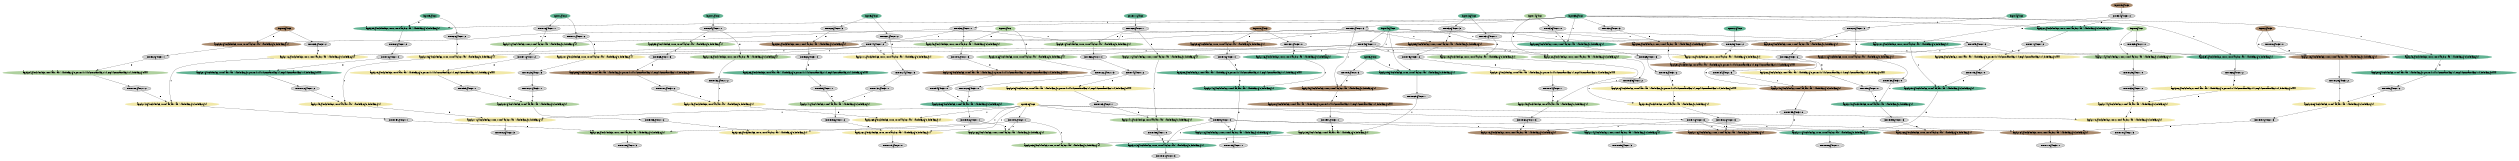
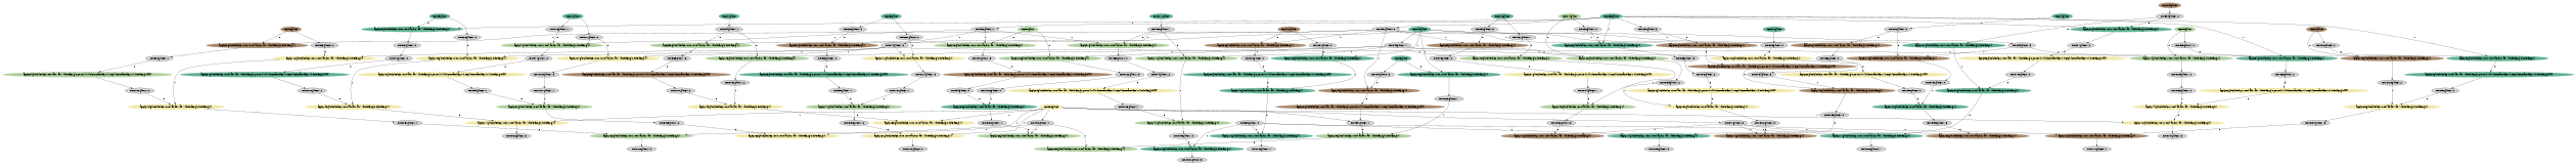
  digraph {
    node [style=filled]
    n1 [color="#AED09E" label="input0@loc1"]
    n2 [color="#AED09E" label="apply46@loc[1]es[63,1000,1000] ac,bc->ab | *[hole|f32@0,hole|f32@1]"]
    n3 [color="#AED09E" label="apply106@loc[1]es[63,1000,1000] ac,bc->ab | *[hole|f32@0,hole|f32@1]"]
    n4 [label="move70@loc1->3"]
    n5 [label="move122@loc1->3"]
    n6 [color="#61B292" label="input1@loc0"]
    n7 [label="move16@loc0->1"]
    n8 [label="move17@loc0->2"]
    n9 [color="#AED09E" label="apply47@loc[1]es[63,1000,1000] ac,bc->ab | *[hole|f32@0,hole|f32@1]"]
    n10 [color="#F1E8A7" label="apply107@loc[2]es[63,1000,1000] ac,bc->ab | *[hole|f32@0,hole|f32@1]"]
    n11 [color="#A8896C" label="input2@loc3"]
    n12 [label="move18@loc3->0"]
    n13 [color="#A8896C" label="apply108@loc[3]es[63,1000,1000] ac,bc->ab | *[hole|f32@0,hole|f32@1]"]
    n14 [color="#61B292" label="apply48@loc[0]es[63,1000,1000] ac,bc->ab | *[hole|f32@0,hole|f32@1]"]
    n15 [label="move128@loc3->2"]
    n16 [color="#61B292" label="input3@loc0"]
    n17 [label="move19@loc0->3"]
    n18 [color="#61B292" label="apply109@loc[0]es[63,1000,1000] ac,bc->ab | *[hole|f32@0,hole|f32@1]"]
    n19 [color="#A8896C" label="apply49@loc[3]es[63,1000,1000] ac,bc->ab | *[hole|f32@0,hole|f32@1]"]
    n20 [label="move129@loc0->1"]
    n21 [color="#61B292" label="input4@loc0"]
    n22 [label="move20@loc0->3"]
    n23 [color="#A8896C" label="apply50@loc[3]es[63,1000,1000] ac,bc->ab | *[hole|f32@0,hole|f32@1]"]
    n24 [color="#A8896C" label="apply110@loc[3]es[63,1000,1000] ac,bc->ab | *[hole|f32@0,hole|f32@1]"]
    n25 [color="#61B292" label="input5@loc0"]
    n26 [label="move21@loc0->2"]
    n27 [label="move22@loc0->3"]
    n28 [color="#F1E8A7" label="apply111@loc[2]es[63,1000,1000] ac,bc->ab | *[hole|f32@0,hole|f32@1]"]
    n29 [color="#A8896C" label="apply51@loc[3]es[63,1000,1000] ac,bc->ab | *[hole|f32@0,hole|f32@1]"]
    n30 [color="#A8896C" label="input6@loc3"]
    n31 [label="move23@loc3->2"]
    n32 [color="#A8896C" label="apply52@loc[3]es[63,1000,1000] ac,bc->ab | *[hole|f32@0,hole|f32@1]"]
    n33 [color="#F1E8A7" label="apply112@loc[2]es[63,1000,1000] ac,bc->ab | *[hole|f32@0,hole|f32@1]"]
    n34 [label="move64@loc3->1"]
    n35 [color="#61B292" label="input7@loc0"]
    n36 [label="move24@loc0->1"]
    n37 [color="#AED09E" label="apply53@loc[1]es[63,1000,1000] ac,bc->ab | *[hole|f32@0,hole|f32@1]"]
    n38 [color="#AED09E" label="apply113@loc[1]es[63,1000,1000] ac,bc->ab | *[hole|f32@0,hole|f32@1]"]
    n39 [color="#AED09E" label="input8@loc1"]
    n40 [label="move25@loc1->0"]
    n41 [color="#AED09E" label="apply114@loc[1]es[62,1000,1000] ac,bc->ab | *[hole|f32@0,hole|f32@1]"]
    n42 [color="#61B292" label="apply54@loc[0]es[62,1000,1000] ac,bc->ab | *[hole|f32@0,hole|f32@1]"]
    n43 [label="move125@loc1->0"]
    n44 [color="#61B292" label="input9@loc0"]
    n45 [label="move26@loc0->2"]
    n46 [color="#61B292" label="apply55@loc[0]es[62,1000,1000] ac,bc->ab | *[hole|f32@0,hole|f32@1]"]
    n47 [color="#F1E8A7" label="apply115@loc[2]es[62,1000,1000] ac,bc->ab | *[hole|f32@0,hole|f32@1]"]
    n48 [label="move67@loc0->2"]
    n49 [color="#A8896C" label="input10@loc3"]
    n50 [label="move27@loc3->0"]
    n51 [color="#A8896C" label="apply56@loc[3]es[62,1000,1000] ac,bc->ab | *[hole|f32@0,hole|f32@1]"]
    n52 [color="#61B292" label="apply116@loc[0]es[62,1000,1000] ac,bc->ab | *[hole|f32@0,hole|f32@1]"]
    n53 [label="move73@loc3->0"]
    n54 [color="#61B292" label="power11@loc0"]
    n55 [label="move28@loc0->1"]
    n56 [color="#AED09E" label="apply57@loc[1]es[62,1000,1000] ac,bc->ab | *[hole|f32@0,hole|f32@1]"]
    n57 [color="#AED09E" label="apply117@loc[1]es[62,1000,1000] ac,bc->ab | *[hole|f32@0,hole|f32@1]"]
    n58 [color="#61B292" label="input12@loc0"]
    n59 [label="move29@loc0->2"]
    n60 [color="#F1E8A7" label="apply118@loc[2]es[62,1000,1000] ac,bc->ab | *[hole|f32@0,hole|f32@1]"]
    n61 [label="move30@loc0->3"]
    n62 [color="#A8896C" label="apply58@loc[3]es[62,1000,1000] ac,bc->ab | *[hole|f32@0,hole|f32@1]"]
    n63 [color="#61B292" label="input13@loc0"]
    n64 [label="move31@loc0->1"]
    n65 [label="move32@loc0->3"]
    n66 [color="#AED09E" label="apply119@loc[1]es[62,1000,1000] ac,bc->ab | *[hole|f32@0,hole|f32@1]"]
    n67 [color="#A8896C" label="apply59@loc[3]es[62,1000,1000] ac,bc->ab | *[hole|f32@0,hole|f32@1]"]
    n68 [color="#AED09E" label="input14@loc1"]
    n69 [label="move33@loc1->0"]
    n70 [color="#AED09E" label="apply120@loc[1]es[62,1000,1000] ac,bc->ab | *[hole|f32@0,hole|f32@1]"]
    n71 [color="#61B292" label="apply60@loc[0]es[62,1000,1000] ac,bc->ab | *[hole|f32@0,hole|f32@1]"]
    n72 [label="move135@loc1->2"]
    n73 [color="#A8896C" label="input15@loc3"]
    n74 [label="move34@loc3->0"]
    n75 [color="#61B292" label="apply61@loc[0]es[62,1000,1000] ac,bc->ab | *[hole|f32@0,hole|f32@1]"]
    n76 [color="#61B292" label="apply121@loc[0]es[62,1000,1000] ac,bc->ab | *[hole|f32@0,hole|f32@1]"]
    n77 [label="move71@loc1->2"]
    n78 [label="move123@loc2->3"]
    n79 [color="#61B292" label="apply80@loc[0]es[63,1000] ab->ab | *[hole|f32@0,power{-1}[+[constant{f32|1},exp[*[constant{f32|-1},hole|f32@0]]]]]"]
    n80 [color="#A8896C" label="apply81@loc[3]es[63,1000] ab->ab | *[hole|f32@0,power{-1}[+[constant{f32|1},exp[*[constant{f32|-1},hole|f32@0]]]]]"]
    n81 [label="move62@loc3->2"]
    n82 [label="move130@loc3->0"]
    n83 [label="move124@loc2->3"]
    n84 [label="move63@loc3->0"]
    n85 [color="#F1E8A7" label="apply142@loc[2]es[63,1000] ab,ab->ab | *[hole|f32@0,hole|f32@1]"]
    n86 [label="move65@loc1->3"]
    n87 [label="move132@loc1->2"]
    n88 [label="move66@loc0->2"]
    n89 [color="#F1E8A7" label="apply145@loc[2]es[62,1000] ab,ab->ab | *[hole|f32@0,hole|f32@1]"]
    n90 [color="#61B292" label="apply146@loc[0]es[62,1000] ab,ab->ab | *[hole|f32@0,hole|f32@1]"]
    n91 [label="move68@loc1->0"]
    n92 [color="#AED09E" label="apply147@loc[1]es[62,1000] ab,ab->ab | *[hole|f32@0,hole|f32@1]"]
    n93 [label="move134@loc2->3"]
    n94 [color="#A8896C" label="apply90@loc[3]es[62,1000] ab->ab | *[hole|f32@0,power{-1}[+[constant{f32|1},exp[*[constant{f32|-1},hole|f32@0]]]]]"]
    n95 [color="#AED09E" label="apply149@loc[1]es[62,1000] ab,ab->ab | *[hole|f32@0,hole|f32@1]"]
    n96 [label="move75@loc3->2"]
    n97 [label="move69@loc0->3"]
    n98 [label="move77@loc0->2"]
    n99 [color="#61B292" label="apply151@loc[0]es[62,1000] ab,ab->ab | *[hole|f32@0,hole|f32@1]"]
    n100 [color="#61B292" label="input35@loc0"]
    n101 [label="move36@loc0->1"]
    n102 [label="move37@loc0->3"]
    n103 [color="#F1E8A7" label="input38@loc2"]
    n104 [label="move39@loc2->0"]
    n105 [label="move40@loc2->1"]
    n106 [label="move41@loc2->3"]
    n107 [color="#F1E8A7" label="apply163@loc[2]es[63,1000,1000] ac,bc->ab | *[hole|f32@0,hole|f32@1]"]
    n108 [color="#F1E8A7" label="apply167@loc[2]es[63,1000,1000] ac,bc->ab | *[hole|f32@0,hole|f32@1]"]
    n109 [color="#F1E8A7" label="apply169@loc[2]es[63,1000,1000] ac,bc->ab | *[hole|f32@0,hole|f32@1]"]
    n110 [color="#F1E8A7" label="apply170@loc[2]es[62,1000,1000] ac,bc->ab | *[hole|f32@0,hole|f32@1]"]
    n111 [color="#F1E8A7" label="apply171@loc[2]es[62,1000,1000] ac,bc->ab | *[hole|f32@0,hole|f32@1]"]
    n112 [color="#61B292" label="apply172@loc[0]es[62,1000,1000] ac,bc->ab | *[hole|f32@0,hole|f32@1]"]
    n113 [color="#61B292" label="apply173@loc[0]es[62,1000,1000] ac,bc->ab | *[hole|f32@0,hole|f32@1]"]
    n114 [color="#61B292" label="apply174@loc[0]es[62,1000,1000] ac,bc->ab | *[hole|f32@0,hole|f32@1]"]
    n115 [color="#61B292" label="apply177@loc[0]es[62,1000,1000] ac,bc->ab | *[hole|f32@0,hole|f32@1]"]
    n116 [color="#AED09E" label="apply162@loc[1]es[63,1000,1000] ac,bc->ab | *[hole|f32@0,hole|f32@1]"]
    n117 [color="#AED09E" label="apply165@loc[1]es[63,1000,1000] ac,bc->ab | *[hole|f32@0,hole|f32@1]"]
    n118 [color="#AED09E" label="apply168@loc[1]es[63,1000,1000] ac,bc->ab | *[hole|f32@0,hole|f32@1]"]
    n119 [color="#A8896C" label="apply164@loc[3]es[63,1000,1000] ac,bc->ab | *[hole|f32@0,hole|f32@1]"]
    n120 [color="#A8896C" label="apply166@loc[3]es[63,1000,1000] ac,bc->ab | *[hole|f32@0,hole|f32@1]"]
    n121 [color="#A8896C" label="apply175@loc[3]es[62,1000,1000] ac,bc->ab | *[hole|f32@0,hole|f32@1]"]
    n122 [color="#A8896C" label="apply176@loc[3]es[62,1000,1000] ac,bc->ab | *[hole|f32@0,hole|f32@1]"]
    n123 [label="move179@loc2->0"]
    n124 [label="move181@loc2->3"]
    n125 [label="move182@loc2->3"]
    n126 [label="move183@loc0->1"]
    n127 [label="move184@loc0->3"]
    n128 [label="move185@loc0->3"]
    n129 [label="move186@loc0->1"]
    n130 [label="move180@loc1->3"]
    n131 [label="move178@loc3->1"]
    n132 [color="#61B292" label="input42@loc0"]
    n133 [label="move43@loc0->1"]
    n134 [label="move44@loc0->2"]
    n135 [label="move45@loc0->3"]
    n136 [color="#A8896C" label="apply78@loc[3]es[63,1000] ab->ab | *[hole|f32@0,power{-1}[+[constant{f32|1},exp[*[constant{f32|-1},hole|f32@0]]]]]"]
    n137 [color="#F1E8A7" label="apply79@loc[2]es[63,1000] ab->ab | *[hole|f32@0,power{-1}[+[constant{f32|1},exp[*[constant{f32|-1},hole|f32@0]]]]]"]
    n138 [label="move96@loc0->2"]
    n139 [label="move97@loc3->1"]
    n140 [color="#F1E8A7" label="apply82@loc[2]es[63,1000] ab->ab | *[hole|f32@0,power{-1}[+[constant{f32|1},exp[*[constant{f32|-1},hole|f32@0]]]]]"]
    n141 [color="#61B292" label="apply83@loc[0]es[63,1000] ab->ab | *[hole|f32@0,power{-1}[+[constant{f32|1},exp[*[constant{f32|-1},hole|f32@0]]]]]"]
    n142 [color="#AED09E" label="apply84@loc[1]es[63,1000] ab->ab | *[hole|f32@0,power{-1}[+[constant{f32|1},exp[*[constant{f32|-1},hole|f32@0]]]]]"]
    n143 [color="#A8896C" label="apply85@loc[3]es[63,1000] ab->ab | *[hole|f32@0,power{-1}[+[constant{f32|1},exp[*[constant{f32|-1},hole|f32@0]]]]]"]
    n144 [color="#F1E8A7" label="apply86@loc[2]es[62,1000] ab->ab | *[hole|f32@0,power{-1}[+[constant{f32|1},exp[*[constant{f32|-1},hole|f32@0]]]]]"]
    n145 [label="move72@loc2->0"]
    n146 [color="#61B292" label="apply88@loc[0]es[62,1000] ab->ab | *[hole|f32@0,power{-1}[+[constant{f32|1},exp[*[constant{f32|-1},hole|f32@0]]]]]"]
    n147 [label="move74@loc0->2"]
    n148 [color="#A8896C" label="apply148@loc[3]es[62,1000] ab,ab->ab | *[hole|f32@0,hole|f32@1]"]
    n149 [color="#F1E8A7" label="apply91@loc[2]es[62,1000] ab->ab | *[hole|f32@0,power{-1}[+[constant{f32|1},exp[*[constant{f32|-1},hole|f32@0]]]]]"]
    n150 [label="move76@loc3->2"]
    n151 [color="#F1E8A7" label="apply93@loc[2]es[62,1000] ab->ab | *[hole|f32@0,power{-1}[+[constant{f32|1},exp[*[constant{f32|-1},hole|f32@0]]]]]"]
    n152 [label="move98@loc2->0"]
    n153 [label="move99@loc0->1"]
    n154 [label="move100@loc1->2"]
    n155 [label="move101@loc3->2"]
    n156 [color="#F1E8A7" label="apply144@loc[2]es[62,1000] ab,ab->ab | *[hole|f32@0,hole|f32@1]"]
    n157 [color="#61B292" label="apply87@loc[0]es[62,1000] ab->ab | *[hole|f32@0,power{-1}[+[constant{f32|1},exp[*[constant{f32|-1},hole|f32@0]]]]]"]
    n158 [color="#F1E8A7" label="apply89@loc[2]es[62,1000] ab->ab | *[hole|f32@0,power{-1}[+[constant{f32|1},exp[*[constant{f32|-1},hole|f32@0]]]]]"]
    n159 [color="#F1E8A7" label="apply92@loc[2]es[62,1000] ab->ab | *[hole|f32@0,power{-1}[+[constant{f32|1},exp[*[constant{f32|-1},hole|f32@0]]]]]"]
    n160 [label="move94@loc3->0"]
    n161 [label="move95@loc2->1"]
    n162 [label="move102@loc0->2"]
    n163 [label="move103@loc2->1"]
    n164 [label="move104@loc2->1"]
    n165 [color="#F1E8A7" label="apply150@loc[2]es[62,1000] ab,ab->ab | *[hole|f32@0,hole|f32@1]"]
    n166 [label="move105@loc2->0"]
    n167 [color="#61B292" label="apply136@loc[0]es[63,1000] ab,ab->ab | *[hole|f32@0,hole|f32@1]"]
    n168 [color="#AED09E" label="apply137@loc[1]es[63,1000] ab,ab->ab | *[hole|f32@0,hole|f32@1]"]
    n169 [color="#F1E8A7" label="apply138@loc[2]es[63,1000] ab,ab->ab | *[hole|f32@0,hole|f32@1]"]
    n170 [color="#AED09E" label="apply139@loc[1]es[63,1000] ab,ab->ab | *[hole|f32@0,hole|f32@1]"]
    n171 [color="#61B292" label="apply140@loc[0]es[63,1000] ab,ab->ab | *[hole|f32@0,hole|f32@1]"]
    n172 [color="#AED09E" label="apply141@loc[1]es[63,1000] ab,ab->ab | *[hole|f32@0,hole|f32@1]"]
    n173 [color="#F1E8A7" label="apply143@loc[2]es[63,1000] ab,ab->ab | *[hole|f32@0,hole|f32@1]"]
    n174 [label="move159@loc3->0"]
    n175 [label="move161@loc2->3"]
    n176 [label="move152@loc0->1"]
    n177 [label="move153@loc1->2"]
    n178 [label="move154@loc2->3"]
    n179 [label="move155@loc0->3"]
    n180 [label="move156@loc1->2"]
    n181 [label="move157@loc2->1"]
    n182 [label="move158@loc1->0"]
    n183 [label="move160@loc1->3"]
    n184 [label="move126@loc3->0"]
    n185 [label="move127@loc3->1"]
    n186 [label="move131@loc3->1"]
    n187 [label="move133@loc0->2"]
    n1 -> n2 [label=0]
    n1 -> n3 [label=0]
    n2 -> n4
    n3 -> n5
    n4 -> n136 [label=0]
    n5 -> n184
    n6 -> n7
    n6 -> n8
    n7 -> n9 [label=0]
    n8 -> n10 [label=0]
    n9 -> n77
    n10 -> n78
    n11 -> n12
    n11 -> n13 [label=0]
    n12 -> n14 [label=0]
    n13 -> n15
    n14 -> n79 [label=0]
    n15 -> n169 [label=1]
    n16 -> n17
    n16 -> n18 [label=0]
    n17 -> n19 [label=0]
    n18 -> n20
    n19 -> n80 [label=0]
    n20 -> n170 [label=1]
    n21 -> n22
    n22 -> n23 [label=0]
    n22 -> n24 [label=0]
    n23 -> n81
    n24 -> n82
    n25 -> n26
    n25 -> n27
    n26 -> n28 [label=0]
    n27 -> n29 [label=0]
    n28 -> n83
    n29 -> n84
    n30 -> n31
    n30 -> n32 [label=0]
    n31 -> n33 [label=0]
    n32 -> n34
    n33 -> n85 [label=1]
    n34 -> n142 [label=0]
    n35 -> n36
    n36 -> n37 [label=0]
    n36 -> n38 [label=0]
    n37 -> n86
    n38 -> n87
    n39 -> n40
    n39 -> n41 [label=0]
    n40 -> n42 [label=0]
    n41 -> n43
    n42 -> n88
    n43 -> n187
    n44 -> n45
    n44 -> n46 [label=0]
    n45 -> n47 [label=0]
    n46 -> n48
    n47 -> n89 [label=1]
    n48 -> n145
    n49 -> n50
    n49 -> n51 [label=0]
    n50 -> n52 [label=0]
    n51 -> n53
    n52 -> n90 [label=1]
    n53 -> n146 [label=0]
    n54 -> n55
    n55 -> n56 [label=0]
    n55 -> n57 [label=0]
    n56 -> n91
    n57 -> n92 [label=1]
    n58 -> n59
    n59 -> n60 [label=0]
    n60 -> n93
    n61 -> n62 [label=0]
    n62 -> n94 [label=0]
    n63 -> n64
    n63 -> n65
    n64 -> n66 [label=0]
    n65 -> n67 [label=0]
    n66 -> n95 [label=1]
    n67 -> n96
    n68 -> n69
    n68 -> n70 [label=0]
    n69 -> n71 [label=0]
    n70 -> n72
    n71 -> n97
    n72 -> n165 [label=1]
    n73 -> n74
    n74 -> n75 [label=0]
    n74 -> n76 [label=0]
    n75 -> n98
    n76 -> n99 [label=1]
    n77 -> n137 [label=0]
    n78 -> n185
    n79 -> n138
    n80 -> n139
    n81 -> n140 [label=0]
    n82 -> n171 [label=1]
    n83 -> n186
    n84 -> n141 [label=0]
    n85 -> n181
    n86 -> n143 [label=0]
    n87 -> n173 [label=1]
    n88 -> n144 [label=0]
    n89 -> n111 [label=0]
    n90 -> n112 [label=0]
    n91 -> n147
    n92 -> n182
    n93 -> n148 [label=1]
    n94 -> n148 [label=0]
    n95 -> n183
    n96 -> n149 [label=0]
    n97 -> n150
    n98 -> n151 [label=0]
    n99 -> n115 [label=0]
    n100 -> n14 [label=1]
    n100 -> n42 [label=1]
    n100 -> n46 [label=1]
    n100 -> n61
    n100 -> n71 [label=1]
    n100 -> n75 [label=1]
    n100 -> n101
    n100 -> n102
    n101 -> n2 [label=1]
    n101 -> n9 [label=1]
    n101 -> n37 [label=1]
    n101 -> n56 [label=1]
    n102 -> n19 [label=1]
    n102 -> n23 [label=1]
    n102 -> n29 [label=1]
    n102 -> n32 [label=1]
    n102 -> n51 [label=1]
    n102 -> n62 [label=1]
    n102 -> n67 [label=1]
-   n103 -> n104
+   n103 -> n139
    n103 -> n105
    n103 -> n106
    n103 -> n107 [label=1]
    n103 -> n108 [label=1]
    n103 -> n109 [label=1]
    n103 -> n110 [label=1]
    n103 -> n111 [label=1]
    n104 -> n112 [label=1]
    n104 -> n113 [label=1]
    n104 -> n114 [label=1]
    n104 -> n115 [label=1]
    n105 -> n116 [label=1]
    n105 -> n117 [label=1]
    n105 -> n118 [label=1]
    n106 -> n119 [label=1]
    n106 -> n120 [label=1]
    n106 -> n121 [label=1]
    n106 -> n122 [label=1]
    n108 -> n123
    n110 -> n124
    n111 -> n125
    n112 -> n126
    n113 -> n127
    n114 -> n128
    n115 -> n129
    n118 -> n130
    n119 -> n131
    n132 -> n18 [label=1]
    n132 -> n52 [label=1]
    n132 -> n76 [label=1]
    n132 -> n133
    n132 -> n134
    n132 -> n135
    n133 -> n3 [label=1]
    n133 -> n38 [label=1]
    n133 -> n41 [label=1]
    n133 -> n57 [label=1]
    n133 -> n66 [label=1]
    n133 -> n70 [label=1]
    n134 -> n10 [label=1]
    n134 -> n28 [label=1]
    n134 -> n33 [label=1]
    n134 -> n47 [label=1]
    n134 -> n60 [label=1]
    n135 -> n13 [label=1]
    n135 -> n24 [label=1]
    n136 -> n160
    n137 -> n161
    n138 -> n169 [label=0]
    n139 -> n170 [label=0]
    n140 -> n152
    n141 -> n153
    n142 -> n154
    n143 -> n155
    n144 -> n156 [label=0]
    n145 -> n157 [label=0]
    n146 -> n90 [label=0]
    n147 -> n158 [label=0]
    n148 -> n174
    n149 -> n164
    n150 -> n159 [label=0]
    n151 -> n166
    n152 -> n171 [label=0]
    n153 -> n172 [label=0]
    n154 -> n85 [label=0]
    n155 -> n173 [label=0]
    n156 -> n110 [label=0]
    n157 -> n162
    n158 -> n163
    n159 -> n165 [label=0]
    n160 -> n167 [label=0]
    n161 -> n168 [label=0]
    n162 -> n89 [label=0]
    n163 -> n92 [label=0]
    n164 -> n95 [label=0]
    n165 -> n175
    n166 -> n99 [label=0]
    n167 -> n176
    n168 -> n177
    n169 -> n178
    n170 -> n117 [label=0]
    n171 -> n179
    n172 -> n180
    n173 -> n109 [label=0]
    n174 -> n114 [label=0]
    n175 -> n122 [label=0]
    n176 -> n116 [label=0]
    n177 -> n107 [label=0]
    n178 -> n119 [label=0]
    n179 -> n120 [label=0]
    n180 -> n108 [label=0]
    n181 -> n118 [label=0]
    n182 -> n113 [label=0]
    n183 -> n121 [label=0]
    n184 -> n167 [label=1]
    n185 -> n168 [label=1]
    n186 -> n172 [label=1]
    n187 -> n156 [label=1]
  }
